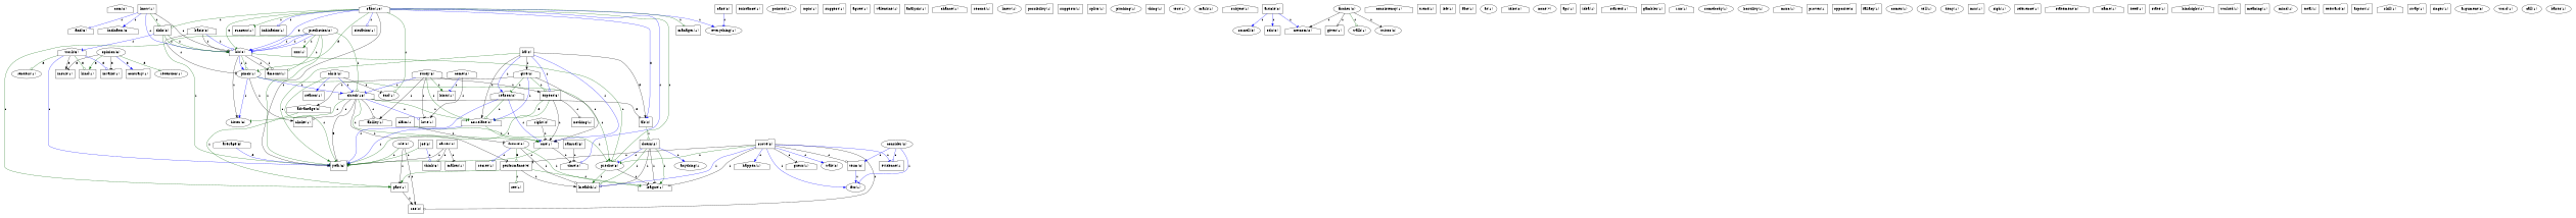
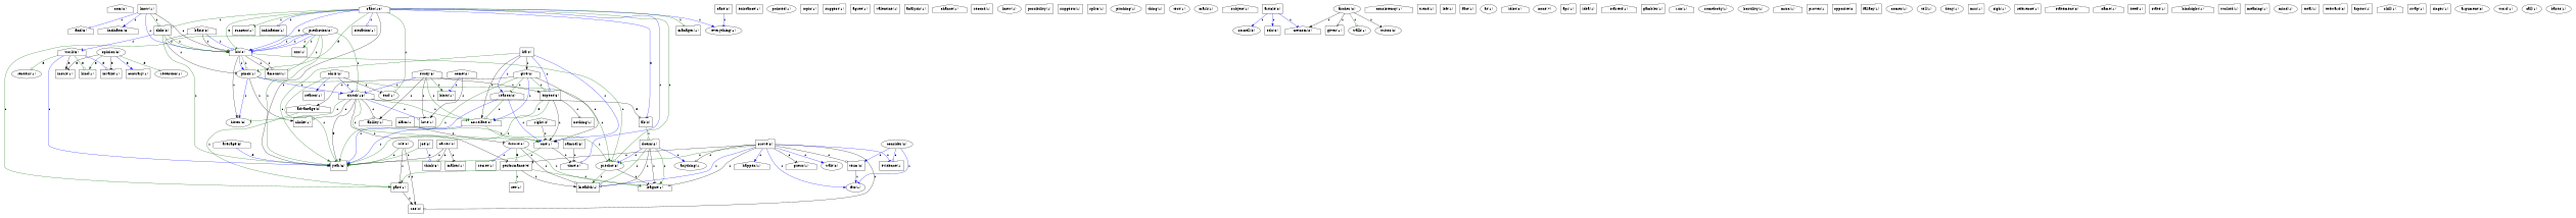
  digraph {
    node [shape=ellipse]
    edge [arrowhead=odot color=darkgreen]
    n1 [label="com(2)" shape=house]
    n2 [label="opinion(3)"]
    n3 [label="contrary(1)" shape=folder]
    n4 [label="retention(1)"]
    n5 [label="invalid(1)" shape=folder]
    n6 [label="kind(1)" shape=box]
    n7 [label="insult(1)" shape=box]
    n8 [label="claim(1)" shape=folder]
    n9 [label="future(6)"]
    n10 [label="predict(3)"]
    n11 [label="secret(1)" shape=folder]
    n12 [label="performance(9)" shape=box]
    n13 [label="league(1)" shape=house]
    n14 [label="breadth(1)" shape=box]
    n15 [label="past(1)" shape=box]
    n16 [label="set(1)" shape=folder]
    n17 [label="existance(1)" shape=box]
    n18 [label="pinch(1)"]
    n19 [label="clutch(13)" shape=house]
    n20 [label="choke(1)" shape=folder]
    n21 [label="hitter(3)"]
    n22 [label="ability(1)" shape=house]
    n23 [label="correlate(2)" shape=house]
    n24 [label="love(1)" shape=folder]
    n25 [label="year(6)" shape=folder]
    n26 [label="ab(4)" shape=folder]
    n27 [label="one(1)" shape=house]
    n28 [label="doesn(2)" shape=folder]
    n29 [label="time(2)" shape=house]
    n30 [label="pointed(1)"]
    n31 [label="topic(1)" shape=box]
    n32 [label="see(4)" shape=box]
    n33 [label="suggest(1)" shape=folder]
    n34 [label="agree(1)" shape=box]
    n35 [label="valentine(1)" shape=box]
    n36 [label="study(3)" shape=house]
    n37 [label="expect(3)" shape=folder]
    n38 [label="hints(1)" shape=box]
    n39 [label="nothing(1)" shape=box]
    n40 [label="analysis(1)" shape=box]
    n41 [label="chance(1)" shape=house]
    n42 [label="second(1)" shape=folder]
    n43 [label="knew(1)"]
    n44 [label="possibility(1)" shape=folder]
    n45 [label="case(2)" shape=box]
    n46 [label="everything(1)"]
    n47 [label="average(5)" shape=house]
    n48 [label="prediction(2)"]
    n49 [label="xxx(1)" shape=box]
    n50 [label="hit(4)" shape=house]
    n51 [label="amount(1)" shape=box]
    n52 [label="suggests(1)" shape=box]
    n53 [label="splits(1)" shape=box]
    n54 [label="pitching(1)"]
    n55 [label="thing(1)" shape=box]
    n56 [label="chris(2)" shape=house]
    n57 [label="season(1)" shape=box]
    n58 [label="end(1)"]
    n59 [label="test(1)"]
    n60 [label="ba(4)" shape=box]
    n61 [label="give(2)" shape=house]
    n62 [label="reason(2)" shape=house]
    n63 [label="advantage(2)" shape=house]
    n64 [label="anything(1)"]
    n65 [label="consider(2)"]
    n66 [label="evidence(1)" shape=folder]
    n67 [label="term(2)" shape=folder]
    n68 [label="fits(1)"]
    n69 [label="mark(1)"]
    n70 [label="carter(2)" shape=box]
    n71 [label="makes(1)" shape=box]
    n72 [label="think(3)" shape=box]
    n73 [label="subject(1)" shape=house]
    n74 [label="article(2)" shape=folder]
    n75 [label="cornell(3)"]
    n76 [label="edu(3)" shape=box]
    n77 [label="netcom(2)" shape=house]
    n78 [label="consistency(1)" shape=house]
    n79 [label="trend(1)" shape=box]
    n80 [label="prove(2)" shape=folder]
    n81 [label="guess(1)" shape=house]
    n82 [label="wait(2)"]
    n83 [label="happen(1)" shape=house]
    n84 [label="left(1)" shape=box]
    n85 [label="fact(1)" shape=box]
    n86 [label="fit(1)"]
    n87 [label="know(1)" shape=box]
    n88 [label="didn(2)" shape=folder]
    n89 [label="indicator(3)" shape=house]
    n90 [label="find(3)" shape=house]
    n91 [label="work(5)" shape=house]
    n92 [label="renders(1)"]
    n93 [label="right(4)" shape=house]
    n94 [label="idiot(2)" shape=house]
    n95 [label="none(7)"]
    n96 [label="apr(1)" shape=folder]
    n97 [label="idea(1)" shape=folder]
    n98 [label="started(1)" shape=house]
    n99 [label="basis(2)" shape=house]
    n100 [label="gambler(1)" shape=folder]
    n101 [label="run(1)" shape=house]
    n102 [label="sabo(10)" shape=house]
    n103 [label="situation(1)" shape=box]
    n104 [label="manager(1)" shape=folder]
    n105 [label="success(1)" shape=folder]
    n106 [label="indication(1)" shape=folder]
    n107 [label="somebody(1)"]
    n108 [label="hostility(1)"]
    n109 [label="mssc(1)" shape=house]
    n110 [label="proves(1)" shape=box]
    n111 [label="fischer(2)"]
    n112 [label="gives(1)" shape=folder]
    n113 [label="walk(1)"]
    n114 [label="writes(2)"]
    n115 [label="opposite(2)" shape=folder]
    n116 [label="fallacy(1)" shape=folder]
    n117 [label="comes(1)"]
    n118 [label="tell(1)"]
    n119 [label="deny(1)"]
    n120 [label="mss(1)" shape=folder]
    n121 [label="sigh(1)"]
    n122 [label="reference(1)" shape=folder]
    n123 [label="statement(2)" shape=house]
    n124 [label="name(1)" shape=house]
    n125 [label="come(2)" shape=house]
    n126 [label="beef(1)" shape=box]
    n127 [label="state(1)" shape=folder]
    n128 [label="hindsight(1)" shape=house]
    n129 [label="worked(1)" shape=folder]
    n130 [label="meaning(1)" shape=folder]
    n131 [label="rule(3)"]
    n132 [label="joe(2)" shape=box]
    n133 [label="mind(1)"]
    n134 [label="total(1)" shape=box]
    n135 [label="tedward(2)" shape=folder]
    n136 [label="aspect(1)" shape=folder]
    n137 [label="samuel(8)" shape=box]
    n138 [label="skill(1)" shape=house]
    n139 [label="swap(1)" shape=folder]
    n140 [label="singer(1)" shape=folder]
    n141 [label="argument(2)"]
    n142 [label="word(1)"]
    n143 [label="call(1)"]
    n144 [label="bases(1)"]
    n2 -> n3 [arrowhead=normal color=blue label=2]
    n2 -> n4 [label=2]
    n2 -> n5 [arrowhead=tee color=black label=2]
    n2 -> n6 [arrowhead=normal label=2]
    n2 -> n7 [arrowhead=tee color=black label=2]
    n8 -> n9 [arrowhead=tee color=black label=1]
    n8 -> n10 [arrowhead=tee label=1]
    n9 -> n11 [color=blue label=1]
    n9 -> n12 [label=3]
    n9 -> n13 [label=1]
    n9 -> n14 [color=black label=1]
    n10 -> n13 [arrowhead=tee color=black label=1]
    n10 -> n14 [arrowhead=normal label=1]
    n12 -> n13 [arrowhead=tee label=1]
    n12 -> n14 [arrowhead=normal color=black label=1]
    n12 -> n15 [arrowhead=normal label=1]
    n12 -> n16 [label=1]
    n15 -> n32 [arrowhead=normal color=black label=1]
    n18 -> n10 [arrowhead=normal label=1]
    n18 -> n19 [arrowhead=normal color=blue label=1]
    n18 -> n20 [arrowhead=normal color=black label=1]
    n18 -> n21 [arrowhead=normal color=blue label=1]
    n19 -> n12 [arrowhead=tee color=black label=1]
    n19 -> n20 [color=black label=1]
    n19 -> n21 [arrowhead=tee label=1]
    n19 -> n22 [color=black label=1]
    n19 -> n23 [arrowhead=tee label=1]
    n19 -> n24 [color=blue label=1]
    n19 -> n25 [color=black label=3]
    n19 -> n26 [color=black label=2]
    n19 -> n27 [arrowhead=tee label=1]
    n23 -> n25 [arrowhead=normal color=blue label=1]
    n23 -> n27 [arrowhead=normal label=1]
    n26 -> n28 [label=1]
    n27 -> n25 [arrowhead=normal label=1]
    n27 -> n29 [arrowhead=tee color=black label=1]
    n28 -> n10 [arrowhead=tee color=blue label=1]
    n28 -> n13 [arrowhead=normal label=1]
    n28 -> n13 [arrowhead=tee color=black label=1]
    n28 -> n14 [color=black label=1]
    n28 -> n14 [label=1]
    n28 -> n64 [arrowhead=normal color=blue label=1]
    n36 -> n19 [arrowhead=tee color=blue label=1]
    n36 -> n22 [arrowhead=normal color=black label=1]
    n36 -> n23 [arrowhead=tee label=1]
    n36 -> n24 [arrowhead=tee color=black label=1]
    n36 -> n37 [arrowhead=normal color=black label=1]
    n36 -> n38 [arrowhead=normal label=1]
    n37 -> n23 [arrowhead=tee label=2]
    n37 -> n25 [label=1]
    n37 -> n27 [arrowhead=normal color=black label=1]
    n37 -> n39 [color=black label=1]
    n45 -> n46 [arrowhead=tee color=blue label=1]
    n47 -> n25 [arrowhead=tee color=blue label=2]
    n48 -> n15 [label=1]
    n48 -> n19 [label=1]
    n48 -> n25 [arrowhead=tee label=1]
    n48 -> n49 [arrowhead=normal label=1]
    n48 -> n50 [color=blue label=1]
    n48 -> n50 [arrowhead=tee color=blue label=1]
    n48 -> n50 [color=blue label=1]
    n48 -> n51 [label=1]
    n50 -> n10 [arrowhead=tee label=1]
    n50 -> n18 [arrowhead=normal color=blue label=1]
    n50 -> n18 [label=1]
    n50 -> n21 [arrowhead=normal color=black label=1]
    n50 -> n51 [color=black label=1]
    n50 -> n51 [arrowhead=tee color=black label=1]
    n56 -> n19 [arrowhead=tee color=blue label=1]
    n56 -> n25 [arrowhead=tee label=1]
    n56 -> n57 [arrowhead=normal color=blue label=1]
    n56 -> n58 [arrowhead=tee color=black label=1]
    n60 -> n23 [arrowhead=normal color=black label=1]
    n60 -> n25 [arrowhead=normal label=1]
-   n60 -> n26 [arrowhead=normal color=black label=2]
    n60 -> n27 [arrowhead=normal color=blue label=1]
    n60 -> n37 [color=blue label=1]
    n60 -> n61 [arrowhead=normal color=black label=1]
    n60 -> n62 [arrowhead=normal color=blue label=1]
    n61 -> n23 [arrowhead=tee color=blue label=1]
+   n61 -> n25 [arrowhead=normal label=1]
    n61 -> n27 [arrowhead=normal color=black label=1]
    n61 -> n37 [label=1]
    n61 -> n62 [arrowhead=tee label=1]
    n61 -> n63 [arrowhead=normal color=black label=1]
    n62 -> n23 [label=1]
    n62 -> n25 [color=blue label=1]
    n62 -> n27 [arrowhead=tee color=blue label=1]
    n63 -> n15 [arrowhead=normal label=1]
    n65 -> n66 [color=blue label=1]
    n65 -> n67 [arrowhead=normal color=blue label=1]
    n65 -> n68 [arrowhead=tee color=blue label=1]
    n67 -> n68 [arrowhead=normal color=blue label=1]
    n70 -> n25 [arrowhead=tee color=black label=1]
    n70 -> n71 [arrowhead=tee color=black label=1]
    n70 -> n72 [color=black label=1]
    n74 -> n75 [arrowhead=normal color=blue label=1]
    n74 -> n76 [arrowhead=normal color=blue label=1]
    n74 -> n77 [arrowhead=tee color=blue label=1]
    n80 -> n10 [arrowhead=tee label=1]
    n80 -> n12 [arrowhead=tee color=black label=1]
    n80 -> n13 [color=black label=1]
    n80 -> n14 [color=blue label=1]
    n80 -> n32 [color=black label=1]
+   n80 -> n64 [color=black label=1]
    n80 -> n66 [arrowhead=tee color=blue label=1]
    n80 -> n67 [color=black label=1]
    n80 -> n68 [arrowhead=normal color=blue label=1]
    n80 -> n81 [arrowhead=tee color=black label=1]
    n80 -> n82 [arrowhead=normal color=blue label=1]
    n80 -> n83 [arrowhead=normal color=blue label=1]
    n87 -> n50 [color=black label=1]
    n87 -> n50 [color=blue label=1]
    n87 -> n88 [label=1]
    n87 -> n89 [arrowhead=normal color=blue label=1]
    n87 -> n90 [color=blue label=1]
    n88 -> n25 [label=1]
    n88 -> n50 [arrowhead=tee label=1]
    n88 -> n50 [arrowhead=normal label=1]
    n88 -> n91 [arrowhead=tee color=blue label=1]
    n91 -> n5 [color=blue label=2]
    n91 -> n6 [label=2]
    n91 -> n7 [arrowhead=normal color=black label=2]
    n91 -> n25 [arrowhead=normal color=blue label=1]
    n91 -> n92 [label=2]
    n93 -> n27 [arrowhead=tee color=black label=1]
    n99 -> n18 [arrowhead=tee color=black label=1]
    n99 -> n50 [color=black label=1]
    n99 -> n50 [color=blue label=1]
    n102 -> n10 [label=1]
    n102 -> n18 [arrowhead=tee label=2]
    n102 -> n25 [arrowhead=normal color=black label=1]
    n102 -> n26 [arrowhead=tee color=blue label=2]
    n102 -> n29 [color=blue label=1]
    n102 -> n46 [arrowhead=normal color=blue label=1]
    n102 -> n50 [arrowhead=tee label=4]
    n102 -> n50 [arrowhead=normal color=blue label=4]
    n102 -> n58 [label=1]
    n102 -> n88 [label=1]
    n102 -> n103 [color=blue label=1]
    n102 -> n104 [label=1]
    n102 -> n105 [arrowhead=tee label=1]
    n102 -> n106 [color=blue label=1]
    n111 -> n77 [arrowhead=normal color=black label=1]
    n111 -> n112 [color=black label=1]
    n111 -> n113 [label=1]
    n111 -> n114 [arrowhead=tee color=black label=1]
    n125 -> n24 [arrowhead=normal color=black label=1]
    n125 -> n38 [arrowhead=tee color=blue label=1]
    n131 -> n15 [arrowhead=tee color=black label=1]
    n131 -> n25 [label=1]
    n131 -> n32 [arrowhead=normal color=black label=1]
    n132 -> n25 [arrowhead=tee label=1]
    n132 -> n72 [color=blue label=1]
    n137 -> n29 [arrowhead=tee color=black label=1]
  }
